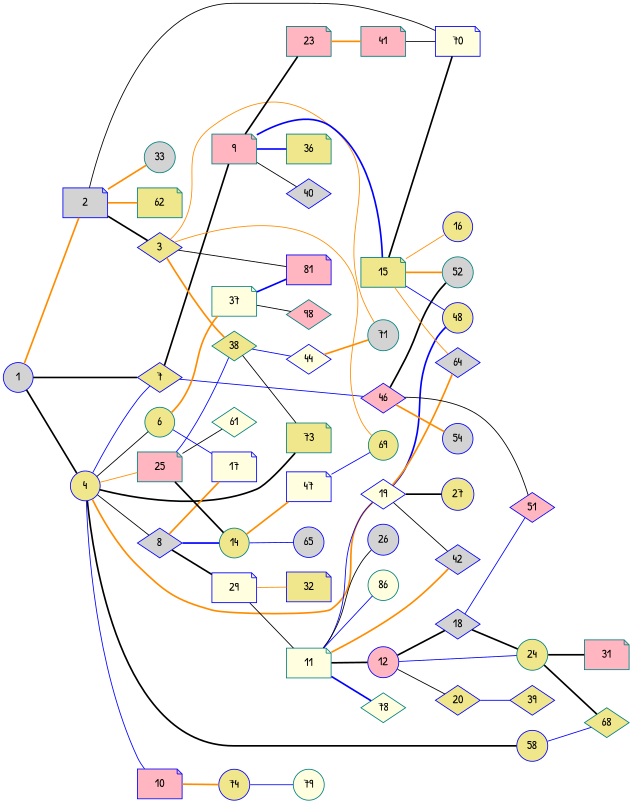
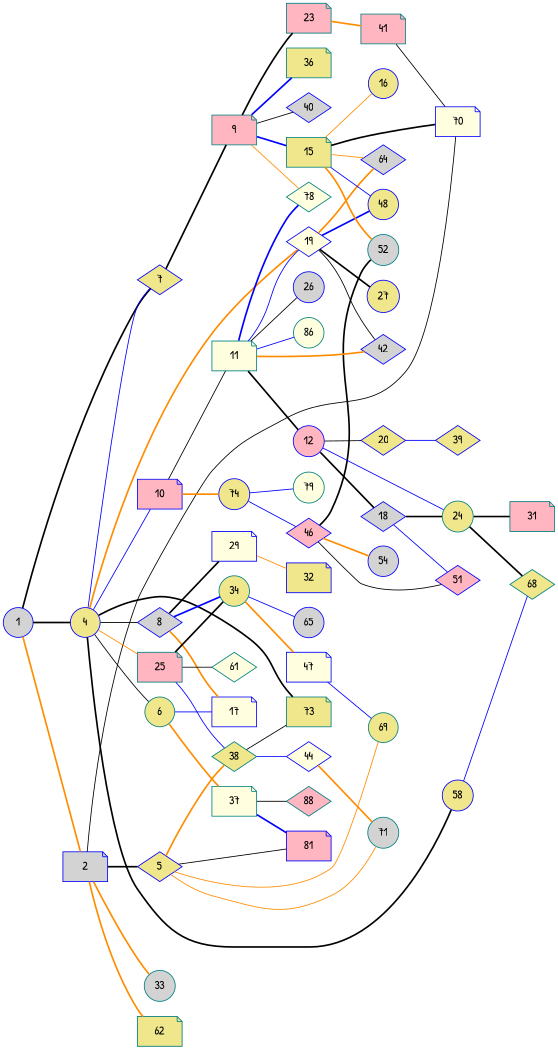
  graph {
    fontname="Patrick Hand"
    rankdir=LR
    node [color=blue fillcolor=khaki fontname="Patrick Hand" shape=circle style=filled]
    edge [color=black fontname="Patrick Hand" style=bold]
    1 [fillcolor=lightgrey super="+5"]
    2 [fillcolor=lightgrey shape=note super="+55"]
    4 [super="+13"]
    7 [shape=diamond super="+72"]
-   3 [shape=diamond super="+50"]
+   3 [shape=diamond super="+50" label=5]
    33 [color=teal fillcolor=lightgrey]
    62 [color=teal shape=note]
    70 [fillcolor=lightyellow shape=note]
    6 [color=teal super="+14"]
    8 [fillcolor=lightgrey shape=diamond super="+56"]
    10 [fillcolor=lightpink shape=note super="+22"]
    19 [fillcolor=lightyellow shape=diamond super="+83"]
    25 [color=teal fillcolor=lightpink shape=note super="+30"]
    58 [super="+82"]
    73 [color=teal shape=note]
    9 [color=teal fillcolor=lightpink shape=note super="+21"]
    46 [fillcolor=lightpink shape=diamond super="+67"]
    38 [color=teal shape=diamond super="+63"]
    69 [color=teal super="+87"]
    71 [color=teal fillcolor=lightgrey]
    81 [fillcolor=lightpink shape=note]
    44 [fillcolor=lightyellow shape=diamond super="+59"]
    17 [fillcolor=lightyellow shape=note]
    37 [color=teal fillcolor=lightyellow shape=note super="+66"]
    29 [fillcolor=lightyellow shape=note]
-   34 [color=teal super="+35" label=14]
+   34 [color=teal super="+35"]
    11 [color=teal fillcolor=lightyellow shape=note super="+77"]
    74
    42 [fillcolor=lightgrey shape=diamond super="+76"]
    48 [super="+60"]
    64 [fillcolor=lightgrey shape=diamond]
    27 [super="+45"]
    61 [color=teal fillcolor=lightyellow shape=diamond]
    68 [color=teal shape=diamond super="+75"]
-   88 [color=teal fillcolor=lightpink shape=diamond label=98]
+   88 [color=teal fillcolor=lightpink shape=diamond]
    15 [color=teal shape=note super="+43"]
    23 [color=teal fillcolor=lightpink shape=note super="+80"]
    36 [color=teal shape=note]
    40 [fillcolor=lightgrey shape=diamond]
    78 [color=teal fillcolor=lightyellow shape=diamond]
    52 [color=teal fillcolor=lightgrey super="+85"]
    51 [fillcolor=lightpink shape=diamond]
    54 [fillcolor=lightgrey]
    32 [shape=note super="+53"]
    47 [fillcolor=lightyellow shape=note]
    65 [fillcolor=lightgrey]
    16
    41 [color=teal fillcolor=lightpink shape=note super="+49"]
    12 [fillcolor=lightpink super="+28"]
    26 [fillcolor=lightgrey]
    86 [color=teal fillcolor=lightyellow]
    79 [color=teal fillcolor=lightyellow]
    18 [fillcolor=lightgrey shape=diamond super="+57"]
    20 [shape=diamond]
    24 [color=teal super="+84"]
    39 [shape=diamond]
    31 [color=teal fillcolor=lightpink shape=note]
    1 -- 2 [color=darkorange]
    1 -- 4
    1 -- 7
    2 -- 3
    2 -- 33 [color=darkorange]
    2 -- 62 [color=darkorange]
    2 -- 70 [style=solid]
    4 -- 7 [color=blue style=solid]
    4 -- 6 [style=solid weight=2]
    4 -- 8 [style=solid]
    4 -- 10 [color=blue style=solid]
    4 -- 19 [color=darkorange]
    4 -- 25 [color=darkorange style=solid]
    4 -- 58
    4 -- 73
    7 -- 9
-   7 -- 46 [color=blue style=solid]
+   74 -- 46 [color=blue style=solid]
    3 -- 38 [color=darkorange]
    3 -- 69 [color=darkorange style=solid]
    3 -- 71 [color=darkorange style=solid]
    3 -- 81 [style=solid]
    6 -- 17 [color=blue style=solid]
    6 -- 37 [color=darkorange]
    8 -- 17 [color=darkorange]
    8 -- 29
    8 -- 34 [color=blue]
-   29 -- 11 [style=solid]
+   10 -- 11 [style=solid]
    10 -- 74 [color=darkorange]
    19 -- 42 [style=solid]
    19 -- 48 [color=blue]
    19 -- 64 [color=darkorange]
    19 -- 27
    25 -- 38 [color=blue style=solid]
    25 -- 34
    25 -- 61 [style=solid]
    58 -- 68 [color=blue style=solid]
    9 -- 15 [color=blue]
    9 -- 23
    9 -- 36 [color=blue]
    9 -- 40 [style=solid]
+   9 -- 78 [color=darkorange style=solid]
    46 -- 52
    46 -- 51 [style=solid]
    46 -- 54 [color=darkorange]
    38 -- 73 [style=solid]
    38 -- 44 [color=blue style=solid]
    44 -- 71 [color=darkorange]
    37 -- 81 [color=blue]
    37 -- 88 [style=solid]
    29 -- 32 [color=darkorange style=solid]
    34 -- 47 [color=darkorange]
    34 -- 65 [color=blue style=solid]
    11 -- 19 [color=blue style=solid]
    11 -- 42 [color=darkorange]
    11 -- 78 [color=blue]
    11 -- 12
    11 -- 26 [style=solid]
    11 -- 86 [color=blue style=solid]
    74 -- 79 [color=blue style=solid]
    15 -- 70
    15 -- 48 [color=blue style=solid weight=2]
    15 -- 64 [color=darkorange style=solid]
    15 -- 52 [color=darkorange]
    15 -- 16 [color=darkorange style=solid]
    23 -- 41 [color=darkorange]
    47 -- 69 [color=blue style=solid]
    41 -- 70 [style=solid]
    12 -- 18
    12 -- 20 [style=solid]
    12 -- 24 [color=blue style=solid]
    18 -- 51 [color=blue style=solid]
    18 -- 24
    20 -- 39 [color=blue style=solid]
    24 -- 68
    24 -- 31
  }
